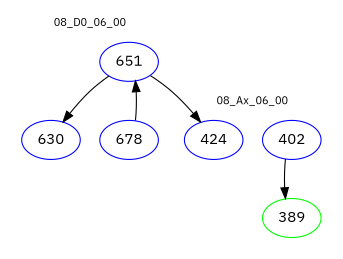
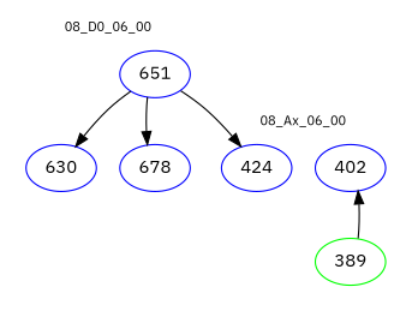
  digraph {
    fontname="IBM Plex Sans"
    node [color=blue fontname="IBM Plex Sans"]
    edge [color=black fontname="IBM Plex Sans"]
    n1 [label=402]
    n2 [color=green label=389]
    n3 [label=424]
    n4 [label=651]
    n5 [label=630]
    n6 [label=678]
    subgraph cluster_1 {
      color=white
      fontsize=10
      label="08_Ax_06_00"
      n1
      n2
      n3
    }
    subgraph cluster_2 {
      color=white
      fontsize=10
      label="08_D0_06_00"
      n4
      n5
      n6
    }
-   n1 -> n2
+   n2 -> n1
    n4 -> n3
    n4 -> n5
-   n6 -> n4
+   n4 -> n6
  }
